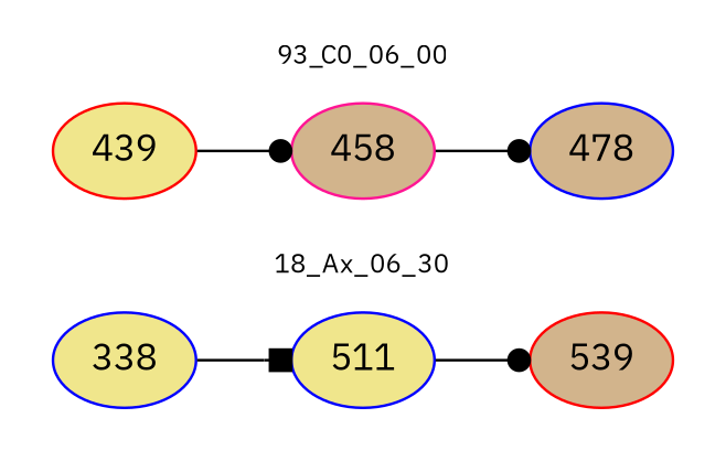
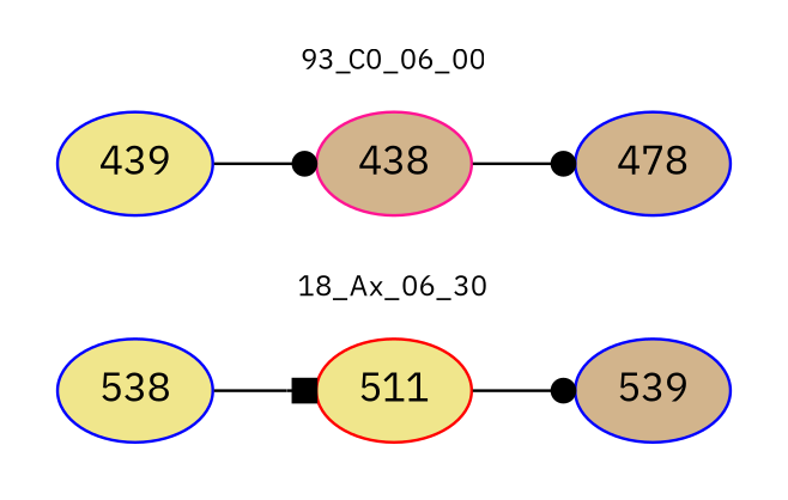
  digraph {
    fontname="IBM Plex Sans"
    rankdir=LR
    node [color=blue fillcolor=khaki fontname="IBM Plex Sans" style=filled]
    edge [arrowhead=dot color=black fontname="IBM Plex Sans"]
-   n1 [label=338]
-   n2 [label=511]
-   n3 [color=red fillcolor=tan label=539]
-   n4 [color=red label=439]
-   n5 [color=deeppink fillcolor=tan label=458]
+   n1 [label=538]
+   n2 [color=red label=511]
+   n3 [fillcolor=tan label=539]
+   n4 [label=439]
+   n5 [color=deeppink fillcolor=tan label=438]
    n6 [fillcolor=tan label=478]
    subgraph cluster_1 {
      color=white
      fontsize=10
      label="18_Ax_06_30"
      n1
      n2
      n3
    }
    subgraph cluster_2 {
      color=white
      fontsize=10
      label="93_C0_06_00"
      n4
      n5
      n6
    }
    n1 -> n2 [arrowhead=box]
    n2 -> n3
    n4 -> n5
    n5 -> n6
  }
